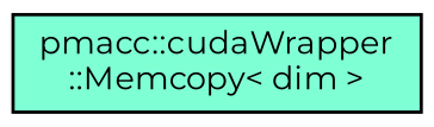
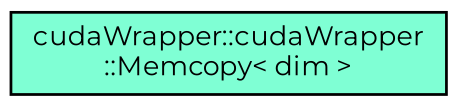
  digraph {
    rankdir=LR
    fontname=Montserrat
-   n1 [color=black fillcolor=aquamarine fontname=Montserrat fontsize=10 height=0.2 label="pmacc::cudaWrapper\l::Memcopy\< dim \>" shape=record style=filled width=0.4]
+   n1 [color=black fillcolor=aquamarine fontname=Montserrat fontsize=10 height=0.2 label="cudaWrapper::cudaWrapper\l::Memcopy\< dim \>" shape=record style=filled width=0.4]
  }
